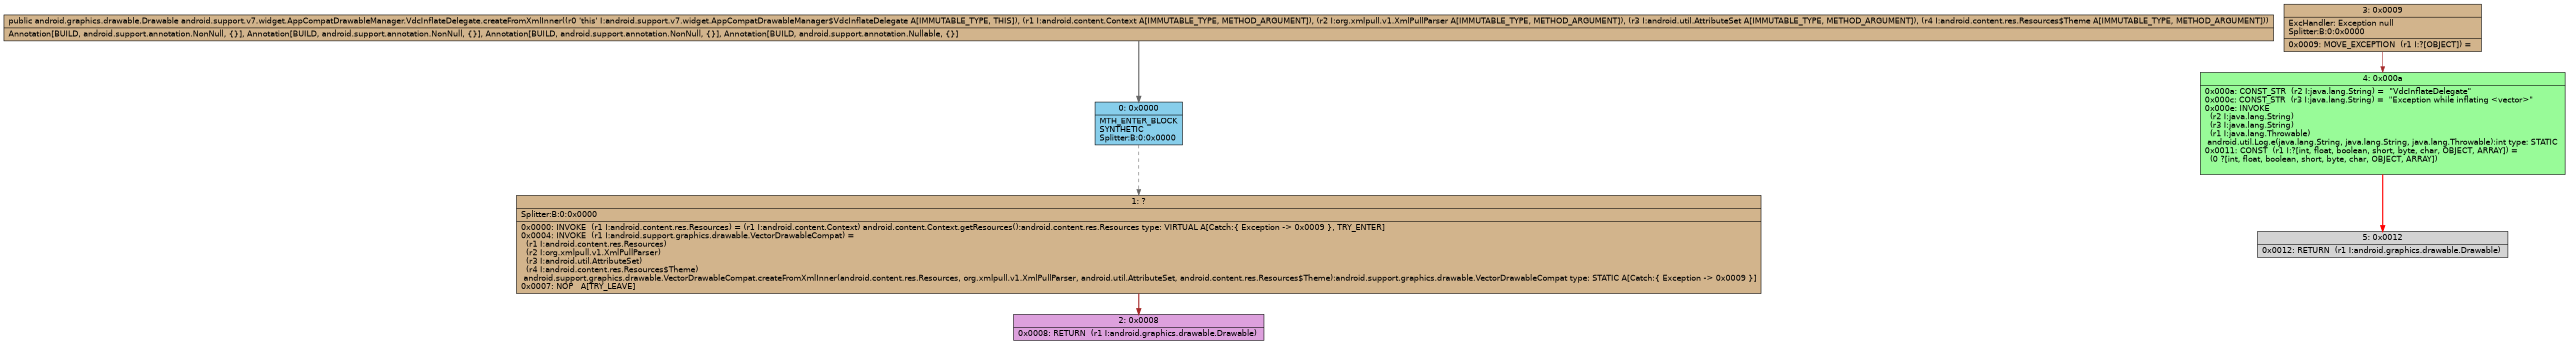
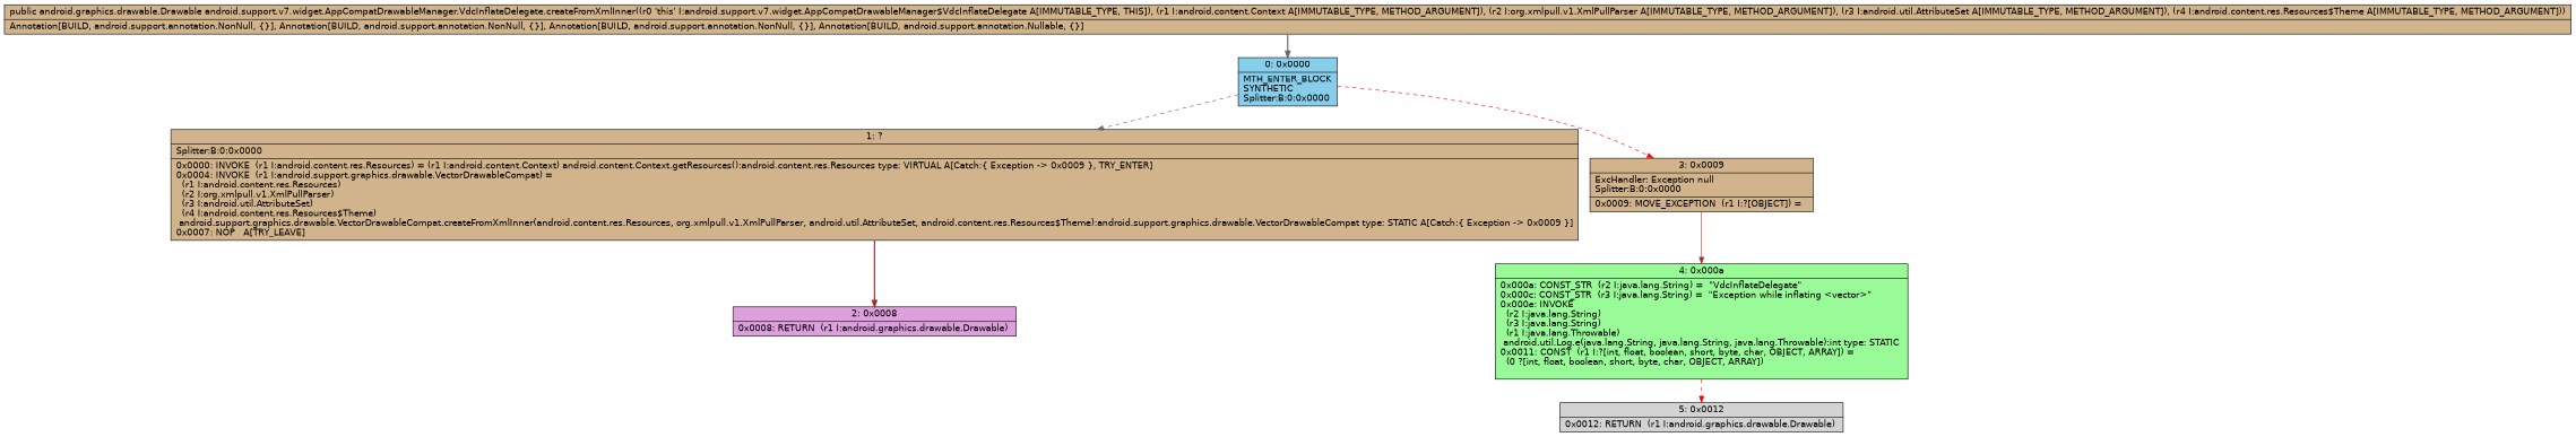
  digraph {
    fontname="DejaVu Sans"
    node [fillcolor=tan fontname="DejaVu Sans" shape=record style=filled]
    edge [color=gray40 fontname="DejaVu Sans" style=bold]
    n1 [fillcolor=skyblue label="{0\:\ 0x0000|MTH_ENTER_BLOCK\lSYNTHETIC\lSplitter:B:0:0x0000\l}"]
    n2 [label="{1\:\ ?|Splitter:B:0:0x0000\l|0x0000: INVOKE  (r1 I:android.content.res.Resources) = (r1 I:android.content.Context) android.content.Context.getResources():android.content.res.Resources type: VIRTUAL A[Catch:\{ Exception \-\> 0x0009 \}, TRY_ENTER]\l0x0004: INVOKE  (r1 I:android.support.graphics.drawable.VectorDrawableCompat) = \l  (r1 I:android.content.res.Resources)\l  (r2 I:org.xmlpull.v1.XmlPullParser)\l  (r3 I:android.util.AttributeSet)\l  (r4 I:android.content.res.Resources$Theme)\l android.support.graphics.drawable.VectorDrawableCompat.createFromXmlInner(android.content.res.Resources, org.xmlpull.v1.XmlPullParser, android.util.AttributeSet, android.content.res.Resources$Theme):android.support.graphics.drawable.VectorDrawableCompat type: STATIC A[Catch:\{ Exception \-\> 0x0009 \}]\l0x0007: NOP   A[TRY_LEAVE]\l}"]
    n3 [label="{3\:\ 0x0009|ExcHandler: Exception null\lSplitter:B:0:0x0000\l|0x0009: MOVE_EXCEPTION  (r1 I:?[OBJECT]) =  \l}"]
    n4 [fillcolor=plum label="{2\:\ 0x0008|0x0008: RETURN  (r1 I:android.graphics.drawable.Drawable) \l}"]
    n5 [fillcolor=palegreen label="{4\:\ 0x000a|0x000a: CONST_STR  (r2 I:java.lang.String) =  \"VdcInflateDelegate\" \l0x000c: CONST_STR  (r3 I:java.lang.String) =  \"Exception while inflating \<vector\>\" \l0x000e: INVOKE  \l  (r2 I:java.lang.String)\l  (r3 I:java.lang.String)\l  (r1 I:java.lang.Throwable)\l android.util.Log.e(java.lang.String, java.lang.String, java.lang.Throwable):int type: STATIC \l0x0011: CONST  (r1 I:?[int, float, boolean, short, byte, char, OBJECT, ARRAY]) = \l  (0 ?[int, float, boolean, short, byte, char, OBJECT, ARRAY])\l \l}"]
    n6 [fillcolor=lightgrey label="{5\:\ 0x0012|0x0012: RETURN  (r1 I:android.graphics.drawable.Drawable) \l}"]
    n7 [label="{public android.graphics.drawable.Drawable android.support.v7.widget.AppCompatDrawableManager.VdcInflateDelegate.createFromXmlInner((r0 'this' I:android.support.v7.widget.AppCompatDrawableManager$VdcInflateDelegate A[IMMUTABLE_TYPE, THIS]), (r1 I:android.content.Context A[IMMUTABLE_TYPE, METHOD_ARGUMENT]), (r2 I:org.xmlpull.v1.XmlPullParser A[IMMUTABLE_TYPE, METHOD_ARGUMENT]), (r3 I:android.util.AttributeSet A[IMMUTABLE_TYPE, METHOD_ARGUMENT]), (r4 I:android.content.res.Resources$Theme A[IMMUTABLE_TYPE, METHOD_ARGUMENT]))  | Annotation[BUILD, android.support.annotation.NonNull, \{\}], Annotation[BUILD, android.support.annotation.NonNull, \{\}], Annotation[BUILD, android.support.annotation.NonNull, \{\}], Annotation[BUILD, android.support.annotation.Nullable, \{\}]\l}"]
    n1 -> n2 [style=dashed]
+   n1 -> n3 [color=red style=dashed]
    n2 -> n4 [color=brown]
    n3 -> n5 [color=brown style=solid]
-   n5 -> n6 [color=red]
+   n5 -> n6 [color=red style=dashed]
    n7 -> n1
  }
